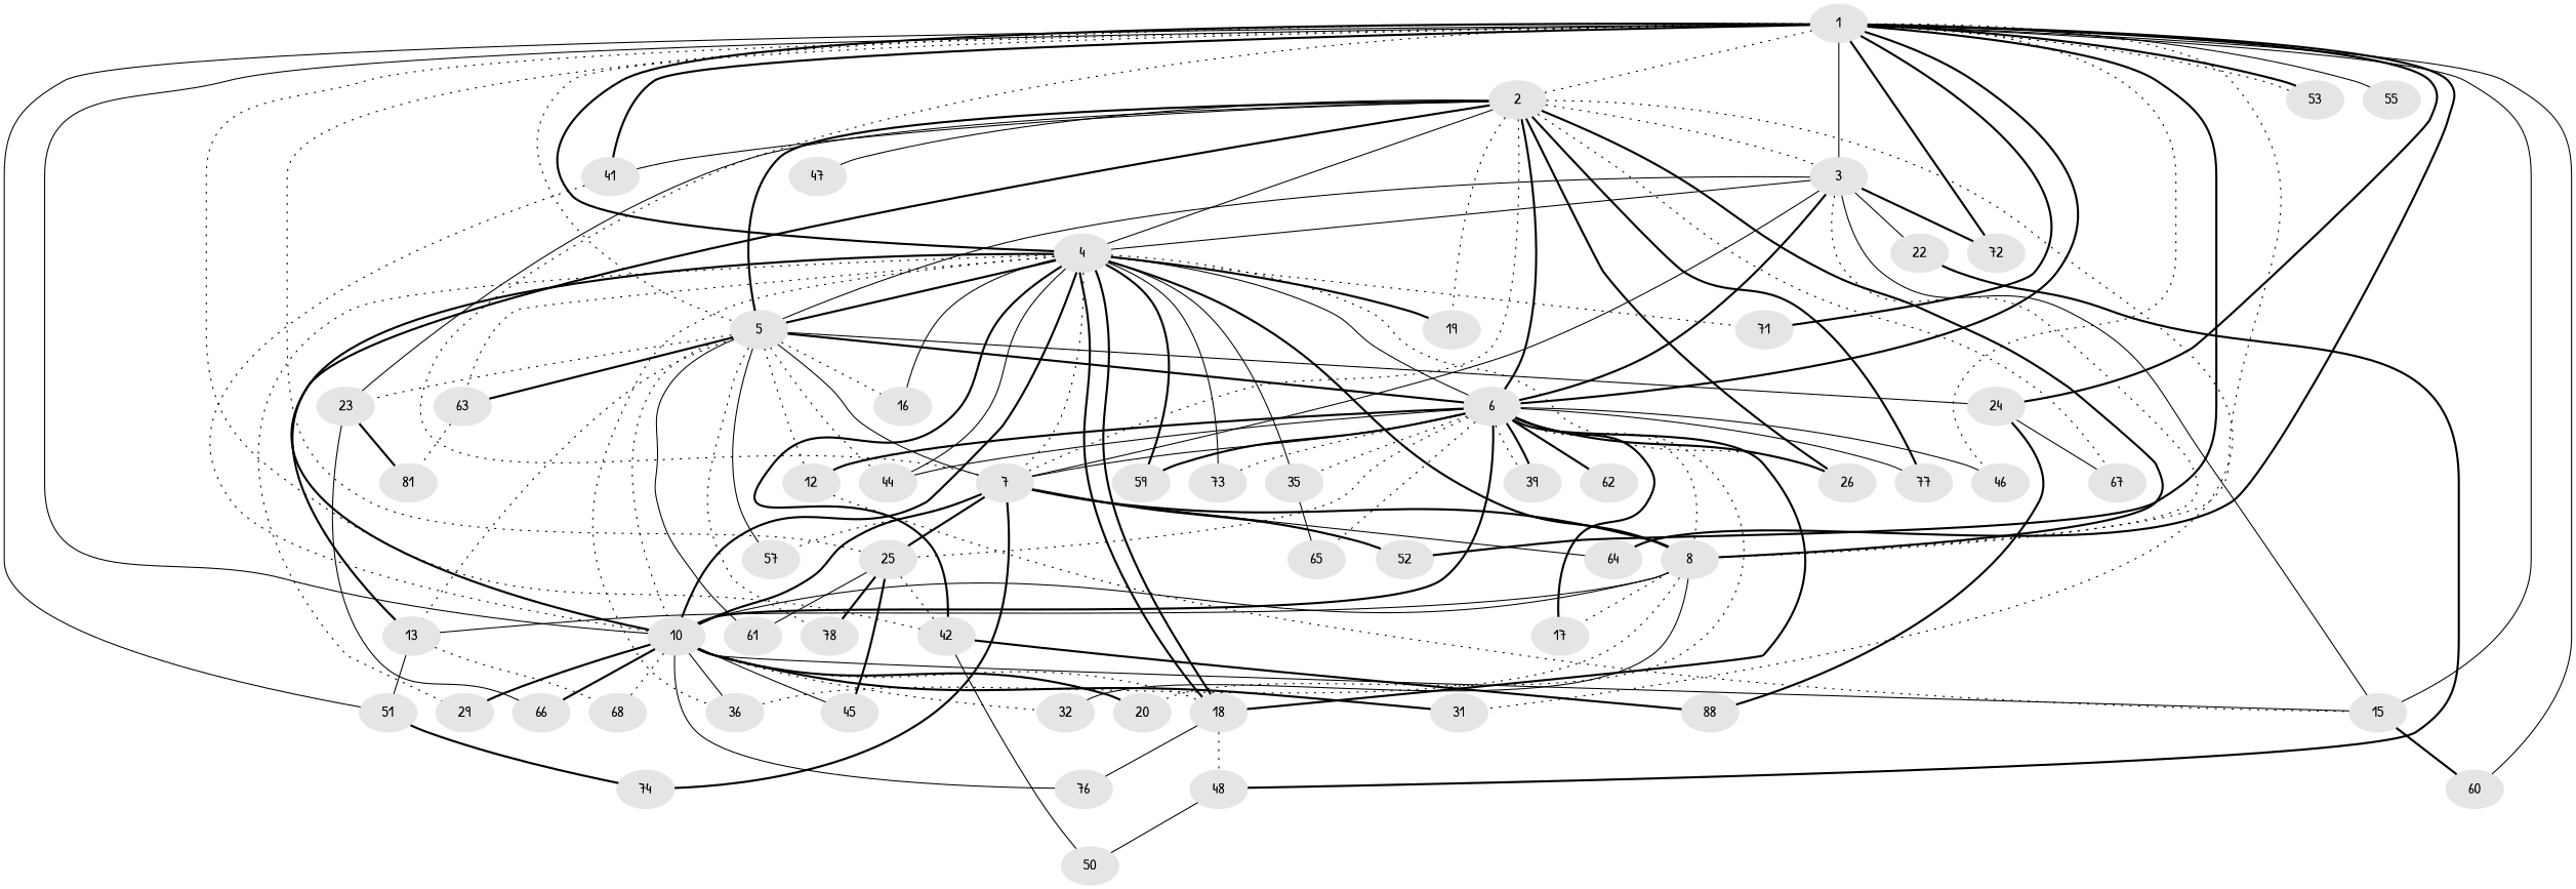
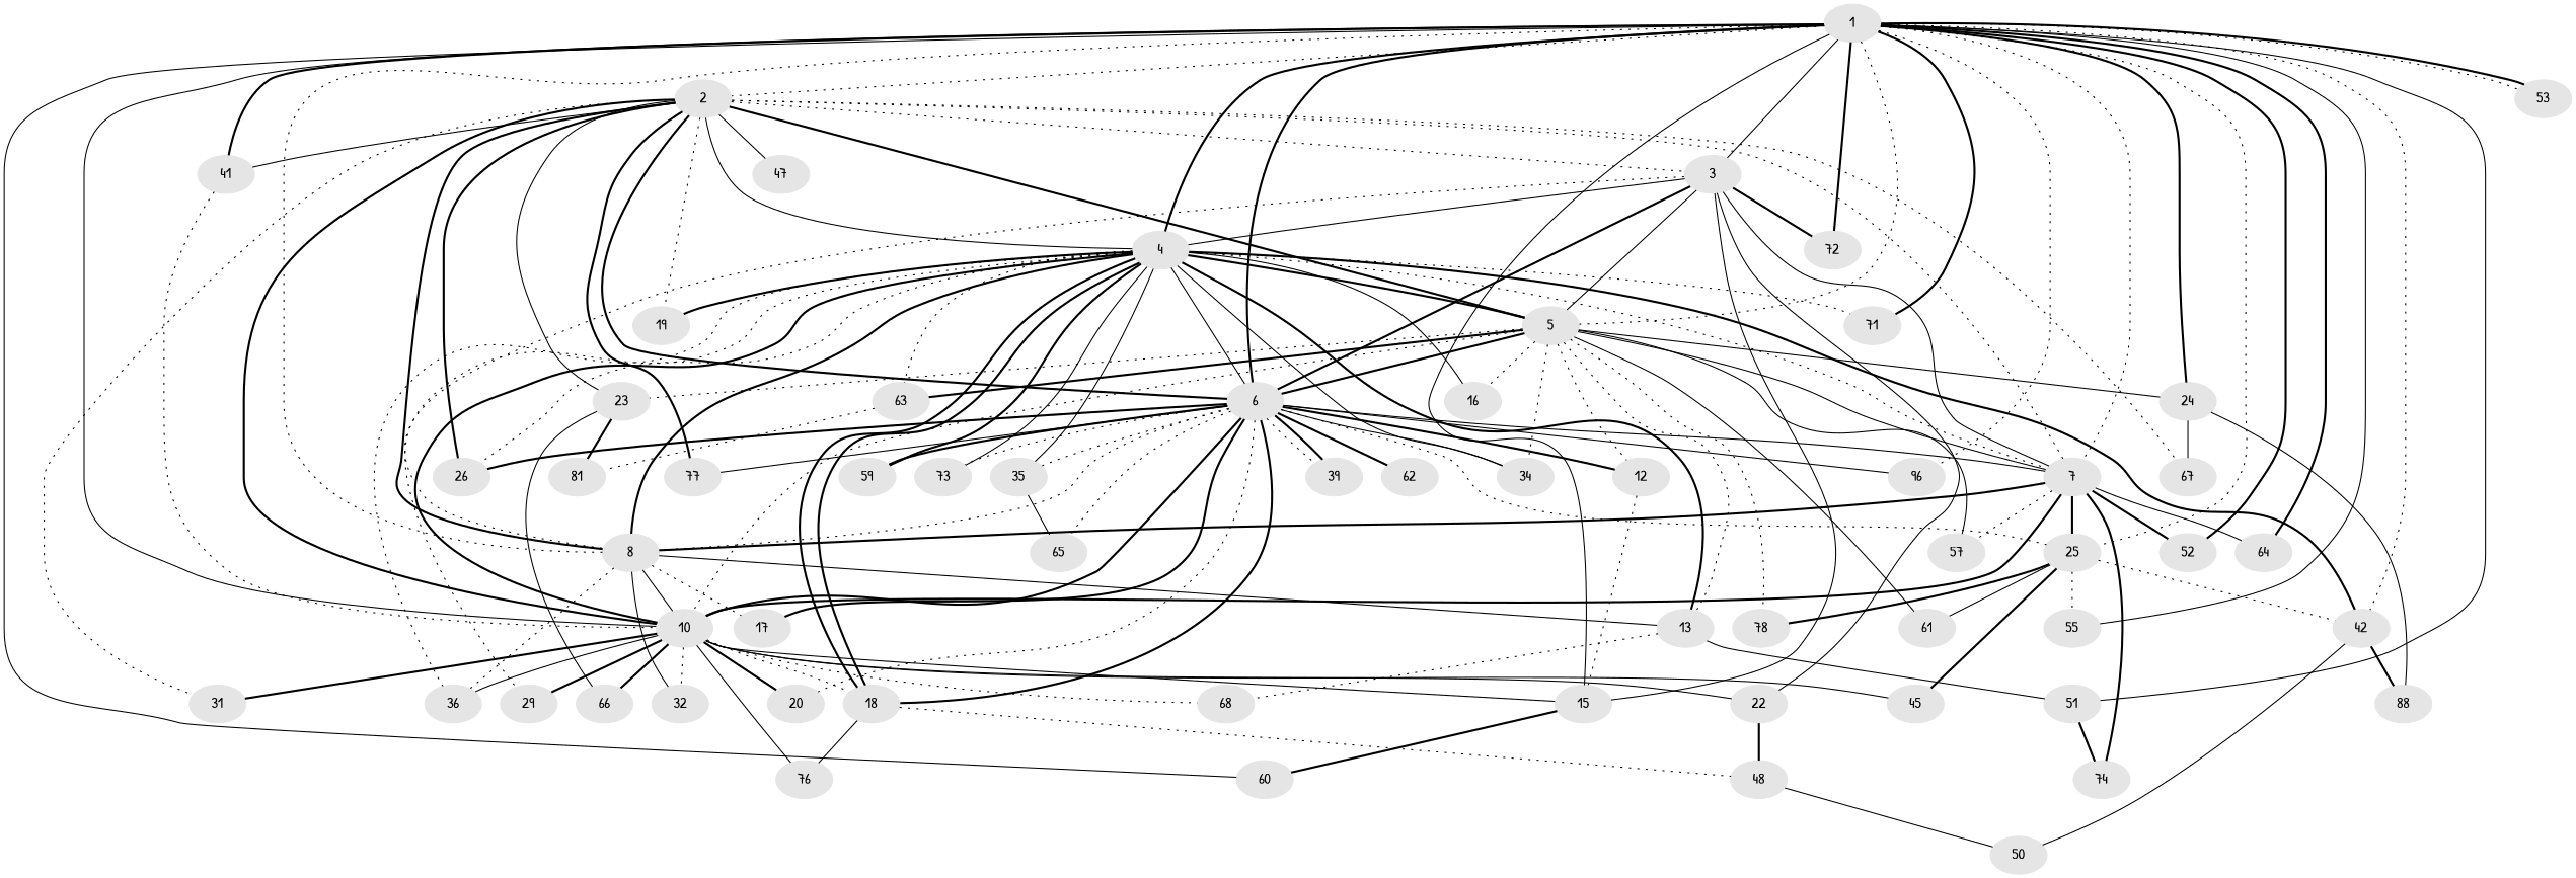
  graph {
    fontname="Patrick Hand"
    node [color=gray90 fontname="Patrick Hand" style=filled]
    edge [fontname="Patrick Hand" style=bold]
    1 [super="+9"]
    2 [super="+54"]
    3 [super="+37"]
    4 [super="+14"]
    5 [super="+21"]
    6 [super="+30"]
    7 [super="+11"]
    8 [super="+38"]
    10 [super="+79"]
    15 [super="+49"]
    24
    25 [super="+75"]
    41
    42 [super="+43"]
-   46
+   46 [label=96]
    51
    52
    53
    55
    60
    64
    71
    72
    23 [super="+56"]
    19
    26 [super="+28"]
    31
    47
    67
    77
    22
    13 [super="+44"]
    16
    18 [super="+33"]
    29
-   34 [super="+40" label=44]
+   34 [super="+40"]
    35
    36 [super="+69"]
    59
    63
    73
    12 [super="+27"]
    57 [super="+70"]
    61
    78
    17
    20
    39
    62
    65
    74
    32
    45
    66
    68
    76
    81
    n58 [label=88]
    50
    48
    1 -- 2 [style=dotted weight=2]
    1 -- 3 [style=solid weight=3]
    1 -- 4 [weight=2]
    1 -- 5 [style=dotted weight=2]
    1 -- 6 [weight=2]
    1 -- 7 [style=dotted weight=2]
    1 -- 8 [style=dotted weight=2]
    1 -- 10 [style=solid weight=2]
    1 -- 15 [style=solid]
    1 -- 24
    1 -- 25 [style=dotted]
    1 -- 41
    1 -- 42 [style=dotted]
    1 -- 46 [style=dotted]
    1 -- 51 [style=solid]
    1 -- 52
    1 -- 53 [style=dotted]
    1 -- 53
    1 -- 55 [style=solid]
    1 -- 60 [style=solid]
    1 -- 64
    1 -- 71
    1 -- 72
    2 -- 3 [style=dotted]
    2 -- 4 [style=solid]
    2 -- 5 [weight=2]
    2 -- 6
    2 -- 7 [style=dotted]
    2 -- 8
    2 -- 10
    2 -- 41 [style=solid]
    2 -- 23 [style=solid]
    2 -- 19 [style=dotted]
    2 -- 26
    2 -- 31 [style=dotted]
    2 -- 47 [style=solid]
    2 -- 67 [style=dotted]
    2 -- 77
    3 -- 4 [style=solid]
    3 -- 5 [style=solid]
    3 -- 6
    3 -- 7 [style=solid]
    3 -- 8 [style=dotted]
    3 -- 15 [style=solid]
    3 -- 72
    3 -- 22 [style=solid]
    4 -- 5 [weight=2]
    4 -- 6 [style=solid]
    4 -- 7 [style=dotted weight=2]
    4 -- 8
    4 -- 10
    4 -- 42
    4 -- 71 [style=dotted]
    4 -- 19
    4 -- 26 [style=dotted]
    4 -- 13
    4 -- 16 [style=solid]
    4 -- 18
    4 -- 18
    4 -- 29 [style=dotted]
    4 -- 34 [style=solid]
    4 -- 35 [style=solid]
    4 -- 36 [style=dotted]
    4 -- 59
    4 -- 63 [style=dotted]
    4 -- 73 [style=solid]
    5 -- 6
    5 -- 7 [style=solid]
    5 -- 10 [style=dotted]
    5 -- 24 [style=solid]
    5 -- 23 [style=dotted]
    5 -- 13 [style=dotted]
    5 -- 16 [style=dotted]
    5 -- 34 [style=dotted]
    5 -- 63
    5 -- 12 [style=dotted]
    5 -- 57 [style=solid]
    5 -- 61 [style=solid]
    5 -- 78 [style=dotted]
    6 -- 7 [style=solid]
    6 -- 8 [style=dotted]
    6 -- 10
    6 -- 25 [style=dotted]
    6 -- 46 [style=solid]
    6 -- 26
    6 -- 77 [style=solid]
    6 -- 18
    6 -- 34 [style=solid]
    6 -- 35 [style=dotted]
    6 -- 59
    6 -- 73 [style=dotted]
    6 -- 12
    6 -- 17
    6 -- 20 [style=dotted]
    6 -- 39 [style=dotted]
    6 -- 39
    6 -- 62
    6 -- 65 [style=dotted]
    7 -- 8
    7 -- 10
    7 -- 25
    7 -- 52
    7 -- 64 [style=solid]
    7 -- 57 [style=dotted weight=2]
    7 -- 74
    8 -- 10 [style=solid]
    8 -- 13 [style=solid]
    8 -- 36 [style=dotted]
    8 -- 17 [style=dotted]
    8 -- 32 [style=solid]
    10 -- 15 [style=solid]
    10 -- 31
+   10 -- 22 [style=solid]
    10 -- 18 [style=dotted]
    10 -- 29
    10 -- 36 [style=solid weight=2]
    10 -- 20
    10 -- 32 [style=dotted]
    10 -- 45 [style=solid]
    10 -- 66
    10 -- 68 [style=dotted]
    10 -- 76 [style=solid]
    15 -- 60
    24 -- 67 [style=solid]
-   24 -- n58
+   24 -- n58 [style=solid]
    25 -- 42 [style=dotted]
+   25 -- 55 [style=dotted]
    25 -- 61 [style=solid]
    25 -- 78
    25 -- 45
    41 -- 10 [style=dotted]
    42 -- n58
    42 -- 50 [style=solid]
    51 -- 74
    23 -- 66 [style=solid]
    23 -- 81
    22 -- 48
    13 -- 51 [style=solid]
    13 -- 68 [style=dotted]
    18 -- 76 [style=solid]
    18 -- 48 [style=dotted]
    35 -- 65 [style=solid]
    63 -- 81 [style=dotted]
    12 -- 15 [style=dotted]
    48 -- 50 [style=solid]
  }
